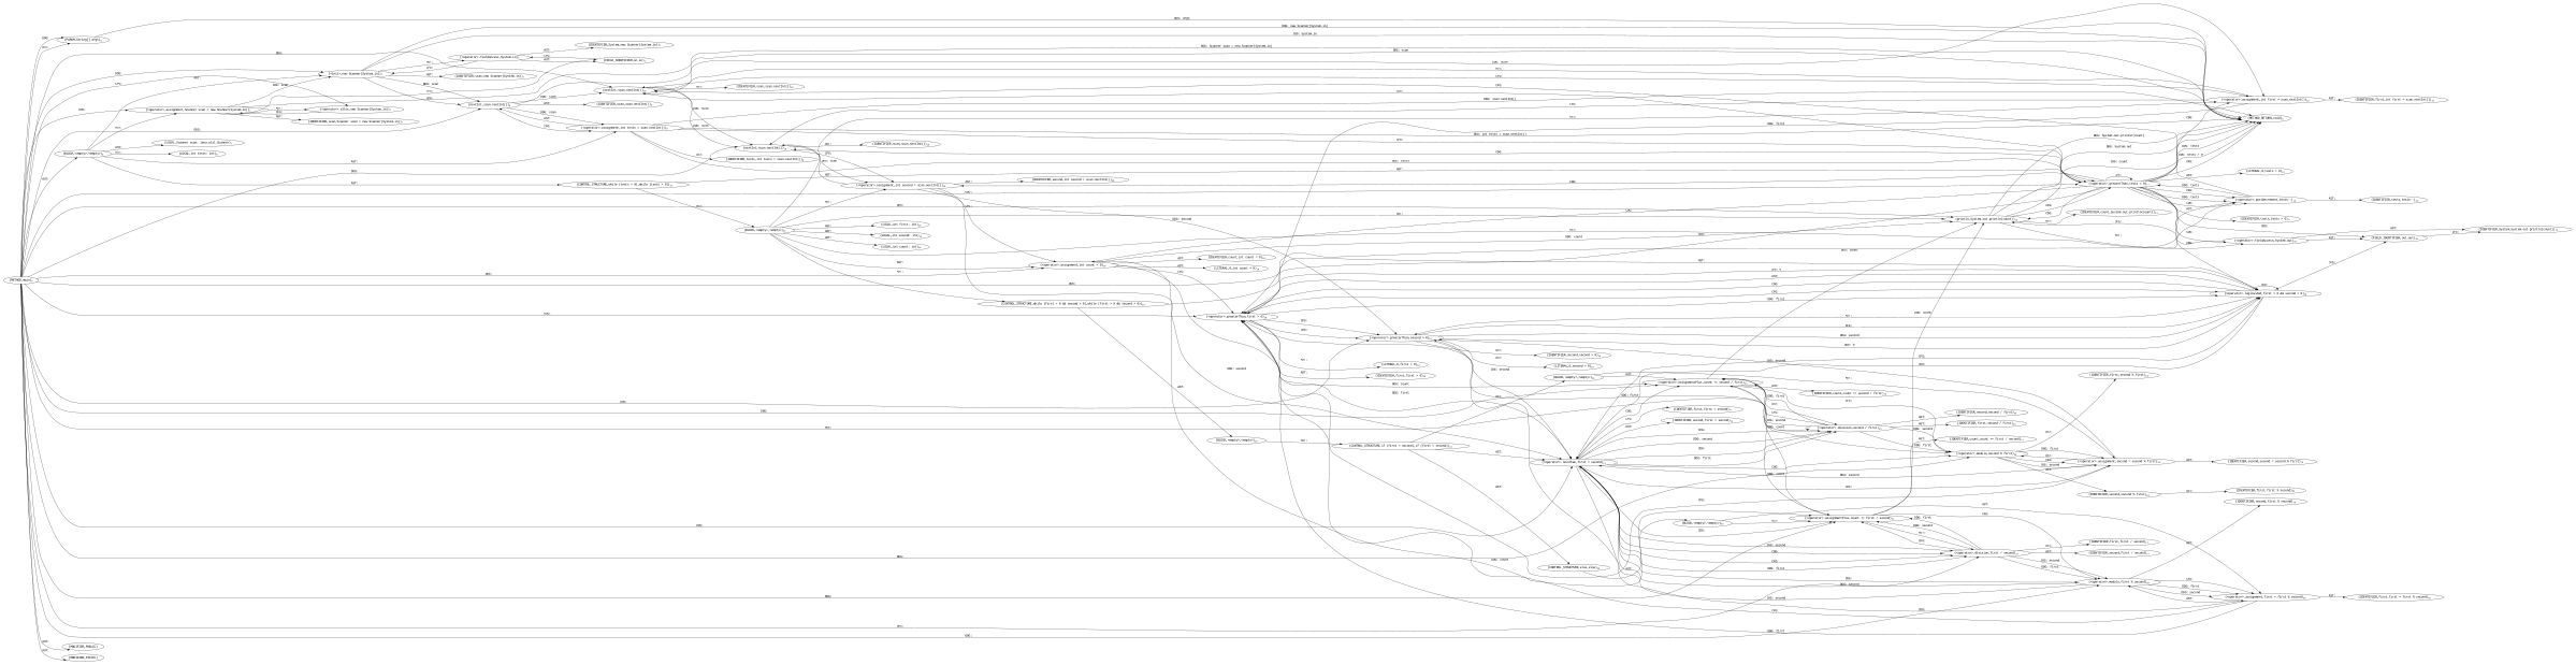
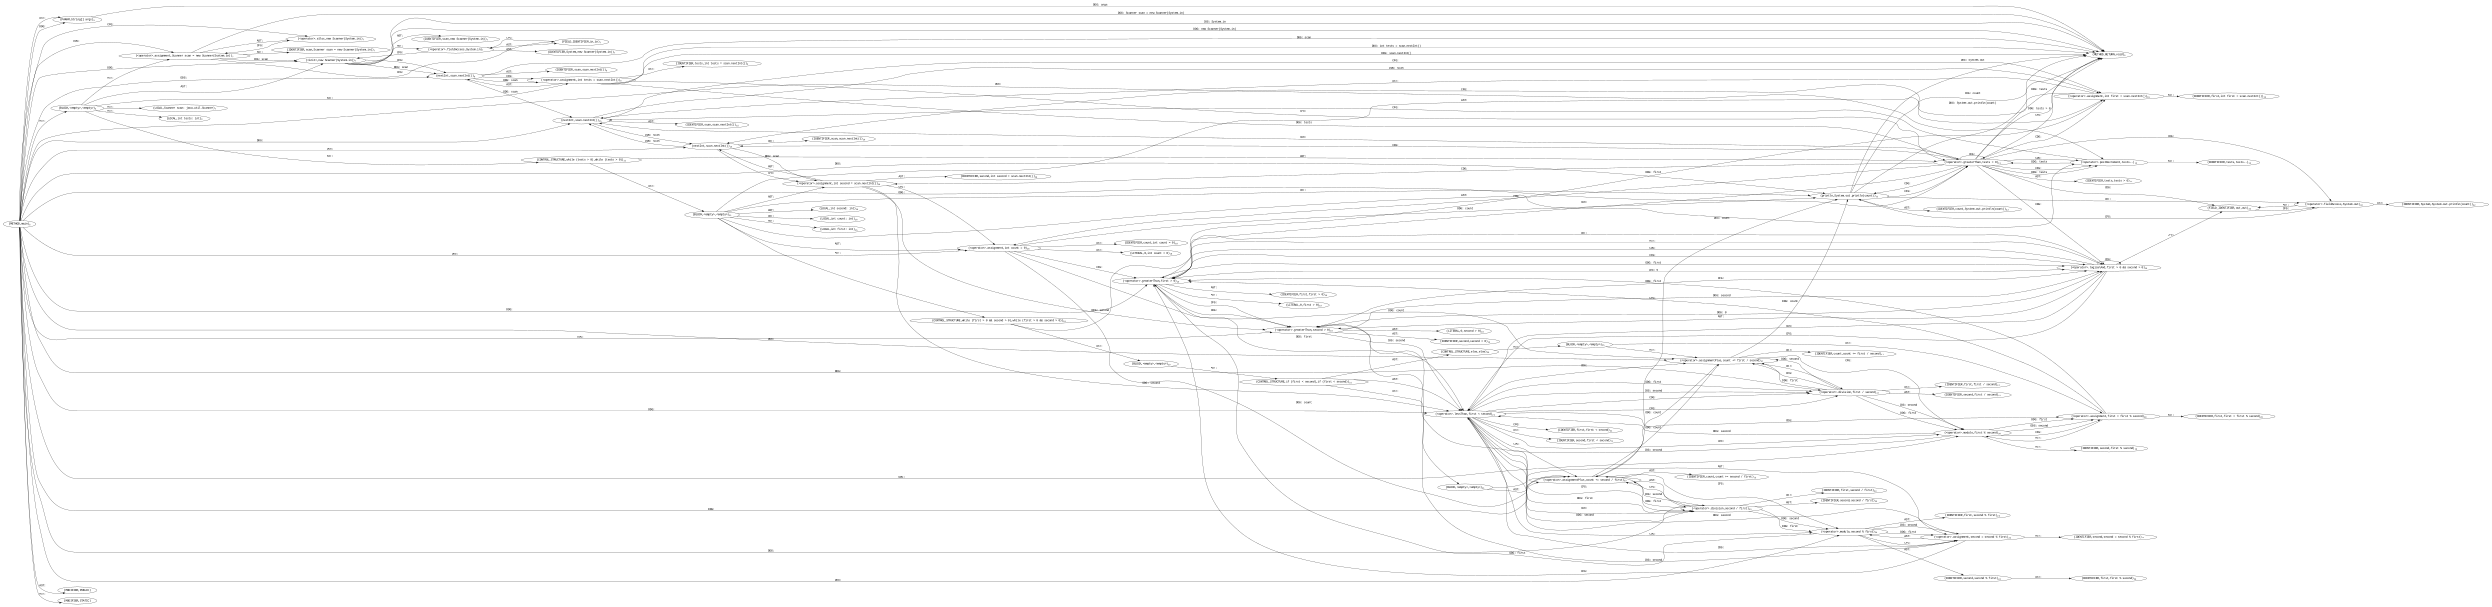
  digraph {
    fontname="Liberation Mono"
    rankdir=LR
    node [fontname="Liberation Mono"]
    edge [fontname="Liberation Mono"]
    n1 [label=<(METHOD,main)<SUB>5</SUB>>]
    n2 [label=<(PARAM,String[] args)<SUB>5</SUB>>]
    n3 [label=<(BLOCK,&lt;empty&gt;,&lt;empty&gt;)<SUB>5</SUB>>]
    n4 [label=<(&lt;operator&gt;.assignment,Scanner scan = new Scanner(System.in))<SUB>7</SUB>>]
    n5 [label=<(&lt;operator&gt;.alloc,new Scanner(System.in))<SUB>7</SUB>>]
    n6 [label=<(&lt;init&gt;,new Scanner(System.in))<SUB>7</SUB>>]
    n7 [label=<(nextInt,scan.nextInt())<SUB>9</SUB>>]
    n8 [label=<(&lt;operator&gt;.greaterThan,tests &gt; 0)<SUB>11</SUB>>]
    n9 [label=<(&lt;operator&gt;.postDecrement,tests--)<SUB>13</SUB>>]
    n10 [label=<(nextInt,scan.nextInt())<SUB>15</SUB>>]
    n11 [label=<(nextInt,scan.nextInt())<SUB>16</SUB>>]
    n12 [label=<(&lt;operator&gt;.assignment,int count = 0)<SUB>18</SUB>>]
    n13 [label=<(&lt;operator&gt;.greaterThan,first &gt; 0)<SUB>19</SUB>>]
    n14 [label=<(&lt;operator&gt;.greaterThan,second &gt; 0)<SUB>19</SUB>>]
    n15 [label=<(&lt;operator&gt;.lessThan,first &lt; second)<SUB>21</SUB>>]
    n16 [label=<(&lt;operator&gt;.assignmentPlus,count += second / first)<SUB>23</SUB>>]
    n17 [label=<(&lt;operator&gt;.division,second / first)<SUB>23</SUB>>]
    n18 [label=<(&lt;operator&gt;.modulo,second % first)<SUB>24</SUB>>]
    n19 [label=<(&lt;operator&gt;.assignmentPlus,count += first / second)<SUB>27</SUB>>]
    n20 [label=<(&lt;operator&gt;.division,first / second)<SUB>27</SUB>>]
    n21 [label=<(&lt;operator&gt;.modulo,first % second)<SUB>28</SUB>>]
    n22 [label=<(println,System.out.println(count))<SUB>32</SUB>>]
    n23 [label=<(MODIFIER,PUBLIC)>]
    n24 [label=<(MODIFIER,STATIC)>]
    n25 [label=<(METHOD_RETURN,void)<SUB>5</SUB>>]
    n26 [label=<(LOCAL,Scanner scan: java.util.Scanner)<SUB>7</SUB>>]
    n27 [label=<(LOCAL,int tests: int)<SUB>9</SUB>>]
    n28 [label=<(&lt;operator&gt;.assignment,int tests = scan.nextInt())<SUB>9</SUB>>]
    n29 [label=<(CONTROL_STRUCTURE,while (tests &gt; 0),while (tests &gt; 0))<SUB>11</SUB>>]
    n30 [label=<(IDENTIFIER,scan,Scanner scan = new Scanner(System.in))<SUB>7</SUB>>]
    n31 [label=<(FIELD_IDENTIFIER,in,in)<SUB>7</SUB>>]
    n32 [label=<(IDENTIFIER,scan,new Scanner(System.in))<SUB>7</SUB>>]
    n33 [label=<(&lt;operator&gt;.fieldAccess,System.in)<SUB>7</SUB>>]
    n34 [label=<(IDENTIFIER,scan,scan.nextInt())<SUB>9</SUB>>]
    n35 [label=<(IDENTIFIER,tests,tests &gt; 0)<SUB>11</SUB>>]
-   n36 [label=<(LITERAL,0,tests &gt; 0)<SUB>11</SUB>>]
    n37 [label=<(&lt;operator&gt;.assignment,int first = scan.nextInt())<SUB>15</SUB>>]
    n38 [label=<(&lt;operator&gt;.assignment,int second = scan.nextInt())<SUB>16</SUB>>]
    n39 [label=<(&lt;operator&gt;.logicalAnd,first &gt; 0 &amp;&amp; second &gt; 0)<SUB>19</SUB>>]
    n40 [label=<(&lt;operator&gt;.fieldAccess,System.out)<SUB>32</SUB>>]
    n41 [label=<(FIELD_IDENTIFIER,out,out)<SUB>32</SUB>>]
    n42 [label=<(IDENTIFIER,tests,tests--)<SUB>13</SUB>>]
    n43 [label=<(IDENTIFIER,scan,scan.nextInt())<SUB>15</SUB>>]
    n44 [label=<(IDENTIFIER,scan,scan.nextInt())<SUB>16</SUB>>]
    n45 [label=<(IDENTIFIER,count,int count = 0)<SUB>18</SUB>>]
    n46 [label=<(LITERAL,0,int count = 0)<SUB>18</SUB>>]
    n47 [label=<(IDENTIFIER,first,first &gt; 0)<SUB>19</SUB>>]
    n48 [label=<(LITERAL,0,first &gt; 0)<SUB>19</SUB>>]
    n49 [label=<(IDENTIFIER,second,second &gt; 0)<SUB>19</SUB>>]
    n50 [label=<(LITERAL,0,second &gt; 0)<SUB>19</SUB>>]
    n51 [label=<(IDENTIFIER,first,first &lt; second)<SUB>21</SUB>>]
    n52 [label=<(IDENTIFIER,second,first &lt; second)<SUB>21</SUB>>]
    n53 [label=<(&lt;operator&gt;.assignment,second = second % first)<SUB>24</SUB>>]
    n54 [label=<(&lt;operator&gt;.assignment,first = first % second)<SUB>28</SUB>>]
    n55 [label=<(IDENTIFIER,count,count += second / first)<SUB>23</SUB>>]
    n56 [label=<(IDENTIFIER,second,second / first)<SUB>23</SUB>>]
    n57 [label=<(IDENTIFIER,first,second / first)<SUB>23</SUB>>]
    n58 [label=<(IDENTIFIER,second,second % first)<SUB>24</SUB>>]
    n59 [label=<(IDENTIFIER,first,second % first)<SUB>24</SUB>>]
    n60 [label=<(IDENTIFIER,count,count += first / second)<SUB>27</SUB>>]
    n61 [label=<(IDENTIFIER,first,first / second)<SUB>27</SUB>>]
    n62 [label=<(IDENTIFIER,second,first / second)<SUB>27</SUB>>]
    n63 [label=<(IDENTIFIER,second,first % second)<SUB>28</SUB>>]
    n64 [label=<(IDENTIFIER,count,System.out.println(count))<SUB>32</SUB>>]
    n65 [label=<(IDENTIFIER,tests,int tests = scan.nextInt())<SUB>9</SUB>>]
    n66 [label=<(BLOCK,&lt;empty&gt;,&lt;empty&gt;)<SUB>11</SUB>>]
    n67 [label=<(IDENTIFIER,System,new Scanner(System.in))<SUB>7</SUB>>]
    n68 [label=<(LOCAL,int first: int)<SUB>15</SUB>>]
    n69 [label=<(LOCAL,int second: int)<SUB>16</SUB>>]
    n70 [label=<(LOCAL,int count: int)<SUB>18</SUB>>]
    n71 [label=<(CONTROL_STRUCTURE,while (first &gt; 0 &amp;&amp; second &gt; 0),while (first &gt; 0 &amp;&amp; second &gt; 0))<SUB>19</SUB>>]
    n72 [label=<(IDENTIFIER,first,int first = scan.nextInt())<SUB>15</SUB>>]
    n73 [label=<(IDENTIFIER,second,int second = scan.nextInt())<SUB>16</SUB>>]
    n74 [label=<(IDENTIFIER,System,System.out.println(count))<SUB>32</SUB>>]
    n75 [label=<(BLOCK,&lt;empty&gt;,&lt;empty&gt;)<SUB>19</SUB>>]
    n76 [label=<(CONTROL_STRUCTURE,if (first &lt; second),if (first &lt; second))<SUB>21</SUB>>]
    n77 [label=<(BLOCK,&lt;empty&gt;,&lt;empty&gt;)<SUB>21</SUB>>]
    n78 [label=<(CONTROL_STRUCTURE,else,else)<SUB>25</SUB>>]
    n79 [label=<(BLOCK,&lt;empty&gt;,&lt;empty&gt;)<SUB>25</SUB>>]
    n80 [label=<(IDENTIFIER,second,second = second % first)<SUB>24</SUB>>]
    n81 [label=<(IDENTIFIER,first,first = first % second)<SUB>28</SUB>>]
    n82 [label=<(IDENTIFIER,first,first % second)<SUB>26</SUB>>]
    n1 -> n2 [label="AST: "]
    n1 -> n2 [label="DDG: "]
    n1 -> n3 [label="AST: "]
    n1 -> n4 [label="DDG: "]
    n1 -> n5 [label="CFG: "]
    n1 -> n6 [label="DDG: "]
    n1 -> n7 [label="DDG: "]
    n1 -> n8 [label="DDG: "]
    n1 -> n9 [label="DDG: "]
    n1 -> n10 [label="DDG: "]
    n1 -> n11 [label="DDG: "]
    n1 -> n12 [label="DDG: "]
    n1 -> n13 [label="DDG: "]
    n1 -> n14 [label="DDG: "]
    n1 -> n15 [label="DDG: "]
    n1 -> n16 [label="DDG: "]
    n1 -> n17 [label="DDG: "]
    n1 -> n18 [label="DDG: "]
    n1 -> n19 [label="DDG: "]
    n1 -> n20 [label="DDG: "]
    n1 -> n21 [label="DDG: "]
    n1 -> n22 [label="DDG: "]
    n1 -> n23 [label="AST: "]
    n1 -> n24 [label="AST: "]
    n2 -> n25 [label="DDG: args"]
    n3 -> n4 [label="AST: "]
    n3 -> n6 [label="AST: "]
    n3 -> n26 [label="AST: "]
    n3 -> n27 [label="AST: "]
    n3 -> n28 [label="AST: "]
    n3 -> n29 [label="AST: "]
    n4 -> n5 [label="AST: "]
    n4 -> n6 [label="DDG: scan"]
    n4 -> n25 [label="DDG: Scanner scan = new Scanner(System.in)"]
    n4 -> n30 [label="AST: "]
    n4 -> n31 [label="CFG: "]
    n5 -> n4 [label="CFG: "]
    n6 -> n7 [label="CFG: "]
    n6 -> n7 [label="DDG: scan"]
    n6 -> n25 [label="DDG: System.in"]
    n6 -> n25 [label="DDG: new Scanner(System.in)"]
    n6 -> n32 [label="AST: "]
    n6 -> n33 [label="AST: "]
    n7 -> n10 [label="DDG: scan"]
    n7 -> n25 [label="DDG: scan"]
    n7 -> n28 [label="CFG: "]
    n7 -> n28 [label="DDG: scan"]
    n7 -> n34 [label="AST: "]
    n8 -> n8 [label="CDG: "]
    n8 -> n9 [label="CFG: "]
    n8 -> n9 [label="DDG: tests"]
    n8 -> n9 [label="CDG: "]
    n8 -> n10 [label="CDG: "]
    n8 -> n11 [label="CDG: "]
    n8 -> n12 [label="CDG: "]
    n8 -> n13 [label="CDG: "]
    n8 -> n22 [label="CDG: "]
    n8 -> n25 [label="CFG: "]
    n8 -> n25 [label="DDG: tests"]
    n8 -> n25 [label="DDG: tests &gt; 0"]
    n8 -> n35 [label="AST: "]
-   n8 -> n36 [label="AST: "]
    n8 -> n37 [label="CDG: "]
    n8 -> n38 [label="CDG: "]
    n8 -> n39 [label="CDG: "]
    n8 -> n40 [label="CDG: "]
    n8 -> n41 [label="CDG: "]
    n9 -> n8 [label="DDG: tests"]
    n9 -> n10 [label="CFG: "]
    n9 -> n42 [label="AST: "]
    n10 -> n11 [label="DDG: scan"]
    n10 -> n37 [label="CFG: "]
    n10 -> n37 [label="DDG: scan"]
    n10 -> n43 [label="AST: "]
    n11 -> n10 [label="DDG: scan"]
    n11 -> n38 [label="CFG: "]
    n11 -> n38 [label="DDG: scan"]
    n11 -> n44 [label="AST: "]
    n12 -> n13 [label="CFG: "]
    n12 -> n16 [label="DDG: count"]
    n12 -> n19 [label="DDG: count"]
    n12 -> n22 [label="DDG: count"]
    n12 -> n45 [label="AST: "]
    n12 -> n46 [label="AST: "]
    n13 -> n14 [label="CFG: "]
    n13 -> n14 [label="CDG: "]
    n13 -> n15 [label="DDG: first"]
    n13 -> n39 [label="CFG: "]
    n13 -> n39 [label="DDG: first"]
    n13 -> n39 [label="DDG: 0"]
    n13 -> n47 [label="AST: "]
    n13 -> n48 [label="AST: "]
    n14 -> n15 [label="DDG: second"]
    n14 -> n39 [label="CFG: "]
    n14 -> n39 [label="DDG: second"]
    n14 -> n39 [label="DDG: 0"]
    n14 -> n49 [label="AST: "]
    n14 -> n50 [label="AST: "]
    n15 -> n16 [label="CDG: "]
    n15 -> n17 [label="CFG: "]
    n15 -> n17 [label="DDG: second"]
    n15 -> n17 [label="DDG: first"]
    n15 -> n17 [label="CDG: "]
    n15 -> n18 [label="CDG: "]
    n15 -> n19 [label="CDG: "]
    n15 -> n20 [label="CFG: "]
    n15 -> n20 [label="DDG: first"]
    n15 -> n20 [label="DDG: second"]
    n15 -> n20 [label="CDG: "]
    n15 -> n21 [label="CDG: "]
    n15 -> n51 [label="CFG: "]
    n15 -> n52 [label="AST: "]
    n15 -> n53 [label="CDG: "]
    n15 -> n54 [label="CDG: "]
    n16 -> n17 [label="AST: "]
    n16 -> n18 [label="CFG: "]
    n16 -> n19 [label="DDG: count"]
    n16 -> n22 [label="DDG: count"]
    n16 -> n55 [label="AST: "]
    n17 -> n16 [label="CFG: "]
    n17 -> n16 [label="DDG: second"]
    n17 -> n16 [label="DDG: first"]
    n17 -> n18 [label="DDG: second"]
    n17 -> n18 [label="DDG: first"]
    n17 -> n56 [label="AST: "]
    n17 -> n57 [label="AST: "]
    n18 -> n13 [label="DDG: first"]
    n18 -> n53 [label="CFG: "]
    n18 -> n53 [label="DDG: second"]
    n18 -> n53 [label="DDG: first"]
    n18 -> n58 [label="AST: "]
    n18 -> n59 [label="AST: "]
    n19 -> n16 [label="DDG: count"]
    n19 -> n20 [label="AST: "]
    n19 -> n21 [label="CFG: "]
    n19 -> n22 [label="DDG: count"]
    n19 -> n60 [label="AST: "]
    n20 -> n19 [label="CFG: "]
    n20 -> n19 [label="DDG: first"]
    n20 -> n19 [label="DDG: second"]
    n20 -> n21 [label="DDG: first"]
    n20 -> n21 [label="DDG: second"]
    n20 -> n61 [label="AST: "]
    n20 -> n62 [label="AST: "]
    n21 -> n14 [label="DDG: second"]
    n21 -> n15 [label="DDG: second"]
    n21 -> n54 [label="CFG: "]
    n21 -> n54 [label="DDG: first"]
    n21 -> n54 [label="DDG: second"]
    n21 -> n63 [label="AST: "]
    n22 -> n8 [label="CFG: "]
    n22 -> n25 [label="DDG: System.out"]
    n22 -> n25 [label="DDG: count"]
    n22 -> n25 [label="DDG: System.out.println(count)"]
    n22 -> n40 [label="AST: "]
    n22 -> n64 [label="AST: "]
    n28 -> n7 [label="AST: "]
    n28 -> n8 [label="CFG: "]
    n28 -> n8 [label="DDG: tests"]
    n28 -> n25 [label="DDG: scan.nextInt()"]
    n28 -> n25 [label="DDG: int tests = scan.nextInt()"]
    n28 -> n65 [label="AST: "]
    n29 -> n8 [label="AST: "]
    n29 -> n66 [label="AST: "]
    n31 -> n33 [label="CFG: "]
    n33 -> n6 [label="CFG: "]
    n33 -> n31 [label="AST: "]
    n33 -> n67 [label="AST: "]
    n37 -> n10 [label="AST: "]
    n37 -> n11 [label="CFG: "]
    n37 -> n13 [label="DDG: first"]
    n37 -> n72 [label="AST: "]
    n38 -> n11 [label="AST: "]
    n38 -> n12 [label="CFG: "]
    n38 -> n14 [label="DDG: second"]
    n38 -> n15 [label="DDG: second"]
    n38 -> n73 [label="AST: "]
    n39 -> n13 [label="AST: "]
    n39 -> n13 [label="CDG: "]
    n39 -> n14 [label="AST: "]
    n39 -> n15 [label="CFG: "]
    n39 -> n15 [label="CDG: "]
    n39 -> n39 [label="CDG: "]
    n39 -> n41 [label="CFG: "]
    n40 -> n22 [label="CFG: "]
    n40 -> n41 [label="AST: "]
    n40 -> n74 [label="AST: "]
-   n41 -> n74 [label="CFG: "]
+   n41 -> n40 [label="CFG: "]
    n53 -> n13 [label="CFG: "]
    n53 -> n14 [label="DDG: second"]
    n53 -> n15 [label="DDG: second"]
    n53 -> n18 [label="AST: "]
    n53 -> n80 [label="AST: "]
    n54 -> n13 [label="CFG: "]
    n54 -> n13 [label="DDG: first"]
    n54 -> n21 [label="AST: "]
    n54 -> n81 [label="AST: "]
    n58 -> n82 [label="AST: "]
    n66 -> n9 [label="AST: "]
    n66 -> n12 [label="AST: "]
    n66 -> n22 [label="AST: "]
    n66 -> n37 [label="AST: "]
    n66 -> n38 [label="AST: "]
    n66 -> n68 [label="AST: "]
    n66 -> n69 [label="AST: "]
    n66 -> n70 [label="AST: "]
    n66 -> n71 [label="AST: "]
    n71 -> n39 [label="AST: "]
    n71 -> n75 [label="AST: "]
    n75 -> n76 [label="AST: "]
    n76 -> n15 [label="AST: "]
    n76 -> n77 [label="AST: "]
    n76 -> n78 [label="AST: "]
    n77 -> n16 [label="AST: "]
    n77 -> n53 [label="AST: "]
    n78 -> n79 [label="AST: "]
    n79 -> n19 [label="AST: "]
    n79 -> n54 [label="AST: "]
  }
